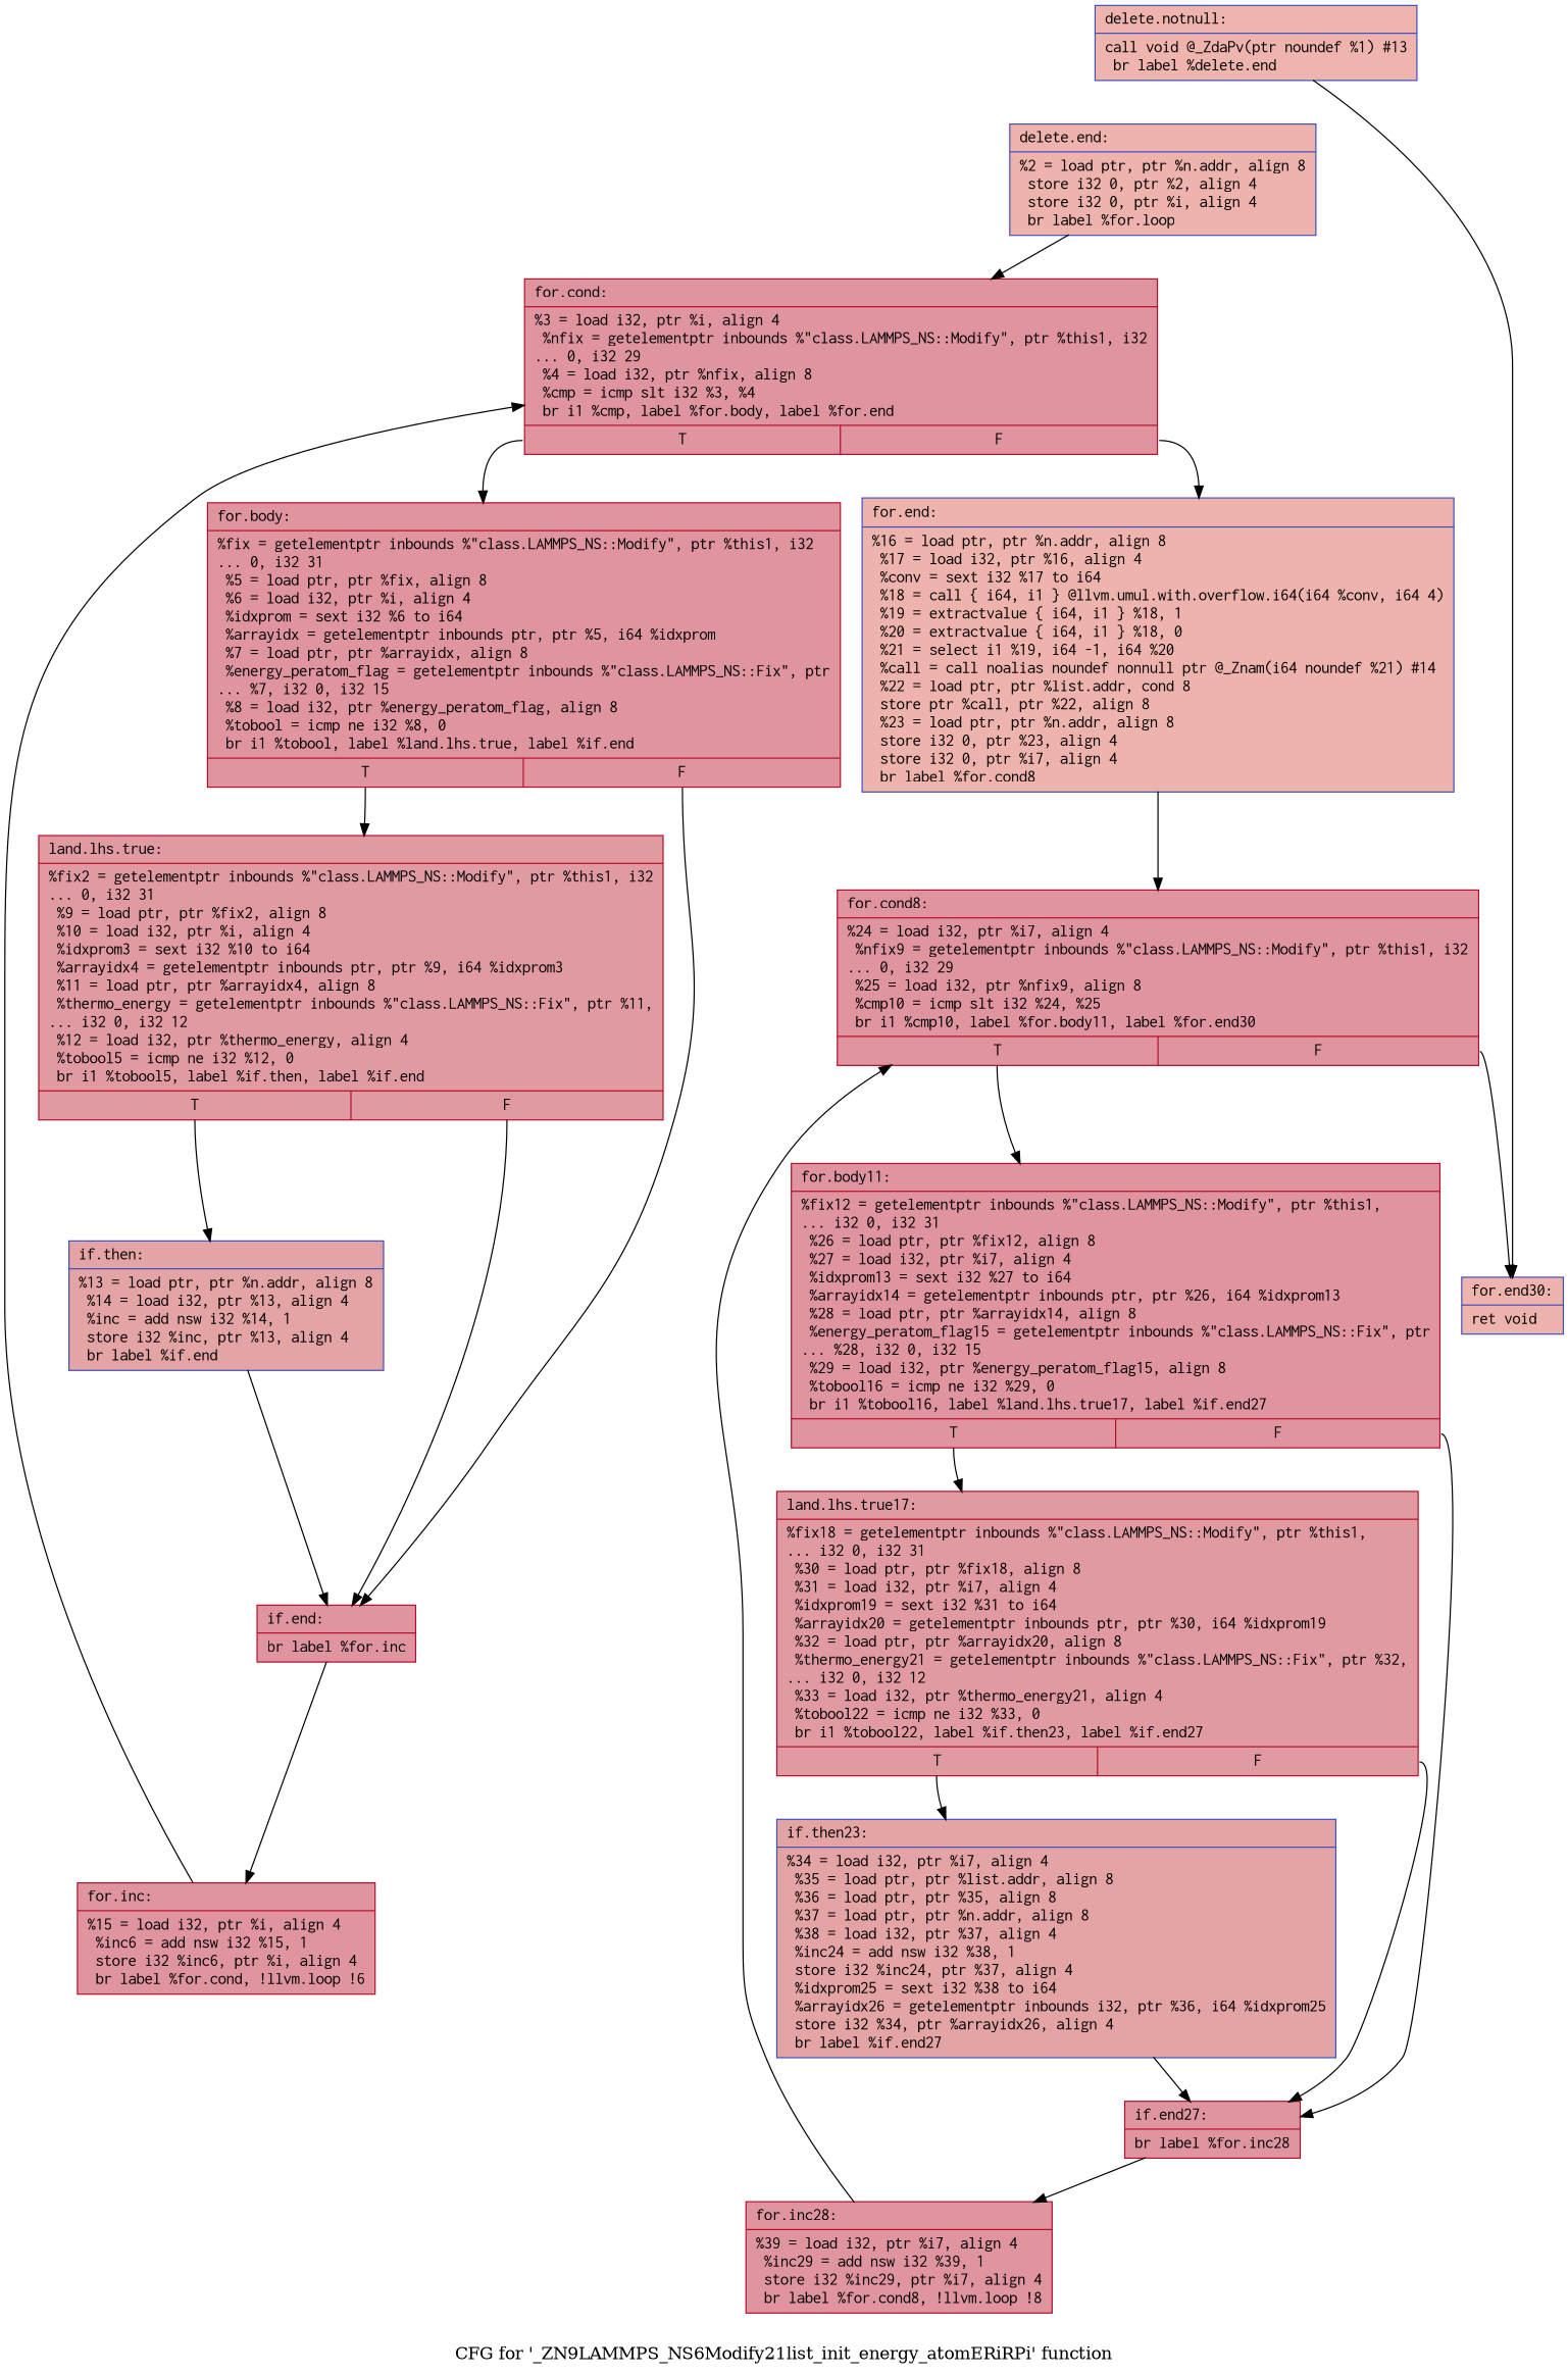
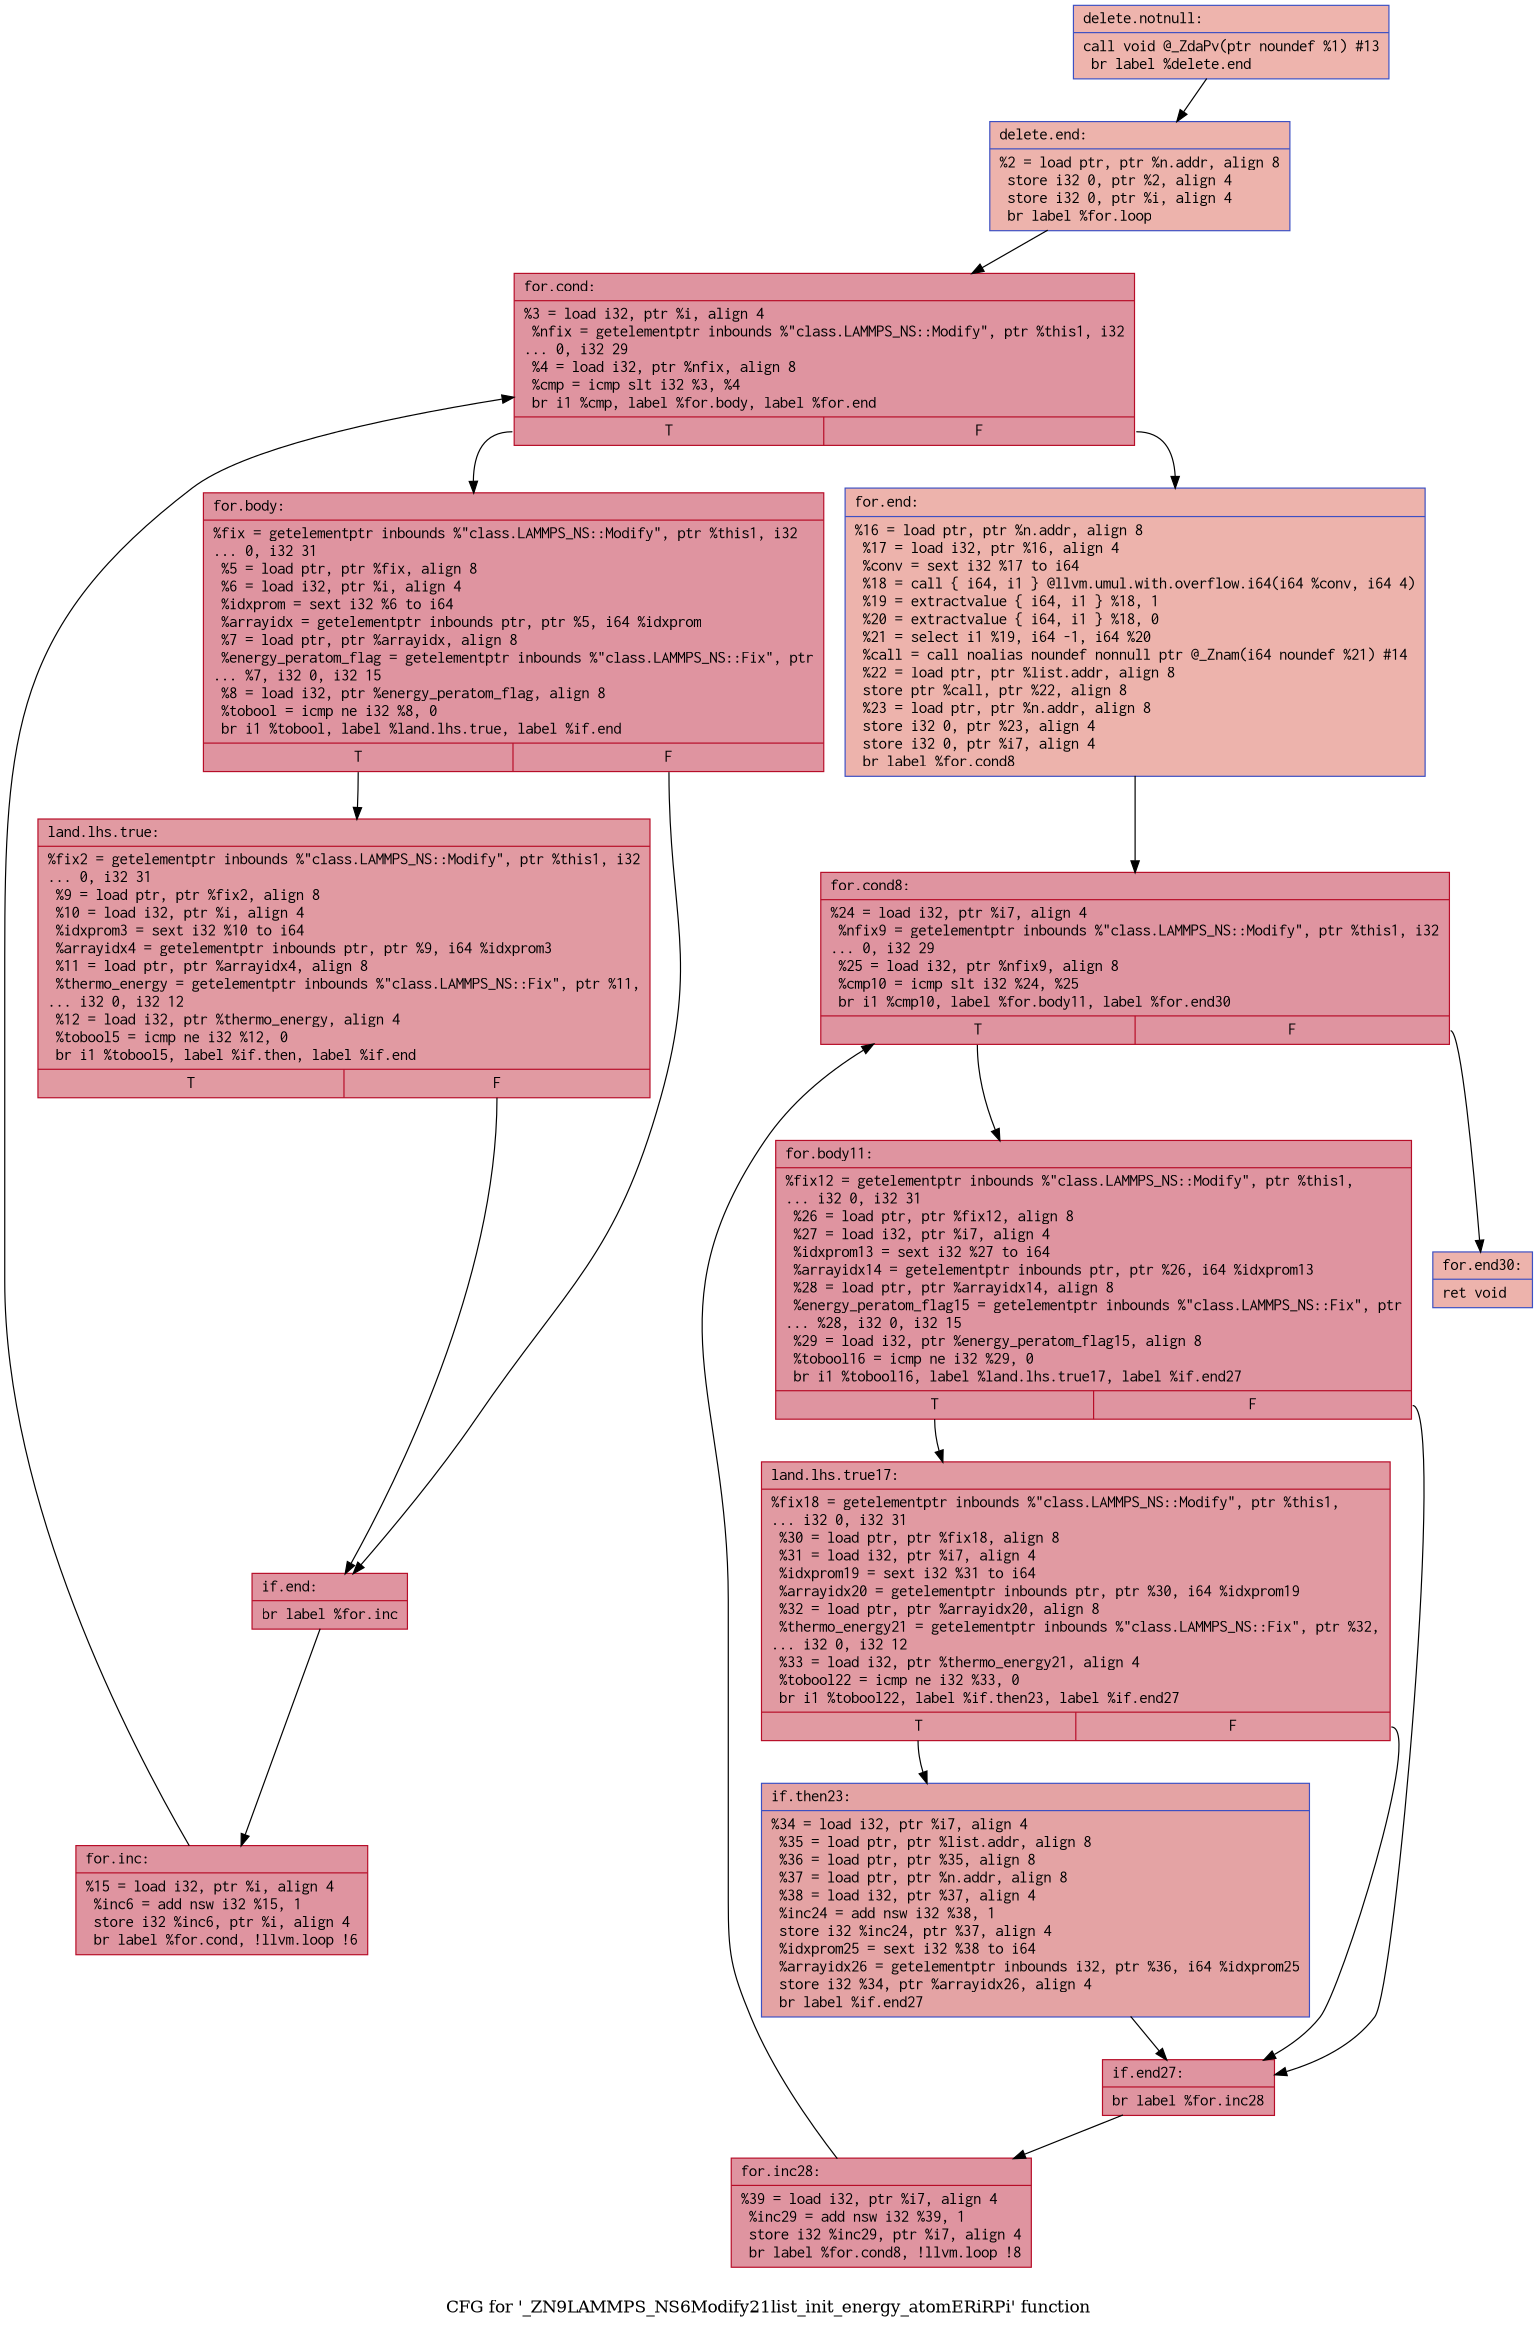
  digraph {
    label="CFG for '_ZN9LAMMPS_NS6Modify21list_init_energy_atomERiRPi' function"
    node [color="#b70d28ff" fillcolor="#b70d2870" fontname=Courier shape=record style=filled]
    n1 [color="#3d50c3ff" fillcolor="#d6524470" label="{delete.end:\l|  %2 = load ptr, ptr %n.addr, align 8\l  store i32 0, ptr %2, align 4\l  store i32 0, ptr %i, align 4\l  br label %for.loop\l}"]
    n2 [label="{for.cond:\l|  %3 = load i32, ptr %i, align 4\l  %nfix = getelementptr inbounds %\"class.LAMMPS_NS::Modify\", ptr %this1, i32\l... 0, i32 29\l  %4 = load i32, ptr %nfix, align 8\l  %cmp = icmp slt i32 %3, %4\l  br i1 %cmp, label %for.body, label %for.end\l|{<s0>T|<s1>F}}"]
    n3 [color="#3d50c3ff" fillcolor="#d8564670" label="{delete.notnull:\l|  call void @_ZdaPv(ptr noundef %1) #13\l  br label %delete.end\l}"]
    n4 [label="{for.body:\l|  %fix = getelementptr inbounds %\"class.LAMMPS_NS::Modify\", ptr %this1, i32\l... 0, i32 31\l  %5 = load ptr, ptr %fix, align 8\l  %6 = load i32, ptr %i, align 4\l  %idxprom = sext i32 %6 to i64\l  %arrayidx = getelementptr inbounds ptr, ptr %5, i64 %idxprom\l  %7 = load ptr, ptr %arrayidx, align 8\l  %energy_peratom_flag = getelementptr inbounds %\"class.LAMMPS_NS::Fix\", ptr\l... %7, i32 0, i32 15\l  %8 = load i32, ptr %energy_peratom_flag, align 8\l  %tobool = icmp ne i32 %8, 0\l  br i1 %tobool, label %land.lhs.true, label %if.end\l|{<s0>T|<s1>F}}"]
-   n5 [color="#3d50c3ff" fillcolor="#d6524470" label="{for.end:\l|  %16 = load ptr, ptr %n.addr, align 8\l  %17 = load i32, ptr %16, align 4\l  %conv = sext i32 %17 to i64\l  %18 = call \{ i64, i1 \} @llvm.umul.with.overflow.i64(i64 %conv, i64 4)\l  %19 = extractvalue \{ i64, i1 \} %18, 1\l  %20 = extractvalue \{ i64, i1 \} %18, 0\l  %21 = select i1 %19, i64 -1, i64 %20\l  %call = call noalias noundef nonnull ptr @_Znam(i64 noundef %21) #14\l  %22 = load ptr, ptr %list.addr, cond 8\l  store ptr %call, ptr %22, align 8\l  %23 = load ptr, ptr %n.addr, align 8\l  store i32 0, ptr %23, align 4\l  store i32 0, ptr %i7, align 4\l  br label %for.cond8\l}"]
+   n5 [color="#3d50c3ff" fillcolor="#d6524470" label="{for.end:\l|  %16 = load ptr, ptr %n.addr, align 8\l  %17 = load i32, ptr %16, align 4\l  %conv = sext i32 %17 to i64\l  %18 = call \{ i64, i1 \} @llvm.umul.with.overflow.i64(i64 %conv, i64 4)\l  %19 = extractvalue \{ i64, i1 \} %18, 1\l  %20 = extractvalue \{ i64, i1 \} %18, 0\l  %21 = select i1 %19, i64 -1, i64 %20\l  %call = call noalias noundef nonnull ptr @_Znam(i64 noundef %21) #14\l  %22 = load ptr, ptr %list.addr, align 8\l  store ptr %call, ptr %22, align 8\l  %23 = load ptr, ptr %n.addr, align 8\l  store i32 0, ptr %23, align 4\l  store i32 0, ptr %i7, align 4\l  br label %for.cond8\l}"]
    n6 [fillcolor="#bb1b2c70" label="{land.lhs.true:\l|  %fix2 = getelementptr inbounds %\"class.LAMMPS_NS::Modify\", ptr %this1, i32\l... 0, i32 31\l  %9 = load ptr, ptr %fix2, align 8\l  %10 = load i32, ptr %i, align 4\l  %idxprom3 = sext i32 %10 to i64\l  %arrayidx4 = getelementptr inbounds ptr, ptr %9, i64 %idxprom3\l  %11 = load ptr, ptr %arrayidx4, align 8\l  %thermo_energy = getelementptr inbounds %\"class.LAMMPS_NS::Fix\", ptr %11,\l... i32 0, i32 12\l  %12 = load i32, ptr %thermo_energy, align 4\l  %tobool5 = icmp ne i32 %12, 0\l  br i1 %tobool5, label %if.then, label %if.end\l|{<s0>T|<s1>F}}"]
    n7 [label="{if.end:\l|  br label %for.inc\l}"]
    n8 [label="{for.cond8:\l|  %24 = load i32, ptr %i7, align 4\l  %nfix9 = getelementptr inbounds %\"class.LAMMPS_NS::Modify\", ptr %this1, i32\l... 0, i32 29\l  %25 = load i32, ptr %nfix9, align 8\l  %cmp10 = icmp slt i32 %24, %25\l  br i1 %cmp10, label %for.body11, label %for.end30\l|{<s0>T|<s1>F}}"]
-   n9 [color="#3d50c3ff" fillcolor="#c32e3170" label="{if.then:\l|  %13 = load ptr, ptr %n.addr, align 8\l  %14 = load i32, ptr %13, align 4\l  %inc = add nsw i32 %14, 1\l  store i32 %inc, ptr %13, align 4\l  br label %if.end\l}"]
    n10 [label="{for.inc:\l|  %15 = load i32, ptr %i, align 4\l  %inc6 = add nsw i32 %15, 1\l  store i32 %inc6, ptr %i, align 4\l  br label %for.cond, !llvm.loop !6\l}"]
    n11 [label="{for.body11:\l|  %fix12 = getelementptr inbounds %\"class.LAMMPS_NS::Modify\", ptr %this1,\l... i32 0, i32 31\l  %26 = load ptr, ptr %fix12, align 8\l  %27 = load i32, ptr %i7, align 4\l  %idxprom13 = sext i32 %27 to i64\l  %arrayidx14 = getelementptr inbounds ptr, ptr %26, i64 %idxprom13\l  %28 = load ptr, ptr %arrayidx14, align 8\l  %energy_peratom_flag15 = getelementptr inbounds %\"class.LAMMPS_NS::Fix\", ptr\l... %28, i32 0, i32 15\l  %29 = load i32, ptr %energy_peratom_flag15, align 8\l  %tobool16 = icmp ne i32 %29, 0\l  br i1 %tobool16, label %land.lhs.true17, label %if.end27\l|{<s0>T|<s1>F}}"]
    n12 [color="#3d50c3ff" fillcolor="#d6524470" label="{for.end30:\l|  ret void\l}"]
    n13 [fillcolor="#bb1b2c70" label="{land.lhs.true17:\l|  %fix18 = getelementptr inbounds %\"class.LAMMPS_NS::Modify\", ptr %this1,\l... i32 0, i32 31\l  %30 = load ptr, ptr %fix18, align 8\l  %31 = load i32, ptr %i7, align 4\l  %idxprom19 = sext i32 %31 to i64\l  %arrayidx20 = getelementptr inbounds ptr, ptr %30, i64 %idxprom19\l  %32 = load ptr, ptr %arrayidx20, align 8\l  %thermo_energy21 = getelementptr inbounds %\"class.LAMMPS_NS::Fix\", ptr %32,\l... i32 0, i32 12\l  %33 = load i32, ptr %thermo_energy21, align 4\l  %tobool22 = icmp ne i32 %33, 0\l  br i1 %tobool22, label %if.then23, label %if.end27\l|{<s0>T|<s1>F}}"]
    n14 [label="{if.end27:\l|  br label %for.inc28\l}"]
    n15 [color="#3d50c3ff" fillcolor="#c32e3170" label="{if.then23:\l|  %34 = load i32, ptr %i7, align 4\l  %35 = load ptr, ptr %list.addr, align 8\l  %36 = load ptr, ptr %35, align 8\l  %37 = load ptr, ptr %n.addr, align 8\l  %38 = load i32, ptr %37, align 4\l  %inc24 = add nsw i32 %38, 1\l  store i32 %inc24, ptr %37, align 4\l  %idxprom25 = sext i32 %38 to i64\l  %arrayidx26 = getelementptr inbounds i32, ptr %36, i64 %idxprom25\l  store i32 %34, ptr %arrayidx26, align 4\l  br label %if.end27\l}"]
    n16 [label="{for.inc28:\l|  %39 = load i32, ptr %i7, align 4\l  %inc29 = add nsw i32 %39, 1\l  store i32 %inc29, ptr %i7, align 4\l  br label %for.cond8, !llvm.loop !8\l}"]
    n1 -> n2
    n2 -> n4 [tailport=s0]
    n2 -> n5 [tailport=s1]
-   n3 -> n12
+   n3 -> n1
    n4 -> n6 [tailport=s0]
    n4 -> n7 [tailport=s1]
    n5 -> n8
    n6 -> n7 [tailport=s1]
-   n6 -> n9 [tailport=s0]
    n7 -> n10
    n8 -> n11 [tailport=s0]
    n8 -> n12 [tailport=s1]
-   n9 -> n7
    n10 -> n2
    n11 -> n13 [tailport=s0]
    n11 -> n14 [tailport=s1]
    n13 -> n14 [tailport=s1]
    n13 -> n15 [tailport=s0]
    n14 -> n16
    n15 -> n14
    n16 -> n8
  }
